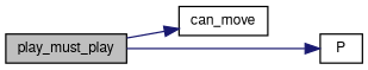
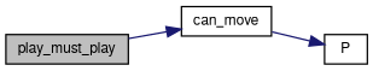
  digraph {
    rankdir=LR
    node [color=black fontname=FreeSans fontsize=10 shape=record]
    edge [color=midnightblue fontname=FreeSans fontsize=10 labelfontname=FreeSans labelfontsize=10 style=solid]
    n1 [fillcolor=grey75 fontcolor=black height=0.2 label=play_must_play style=filled width=0.4]
    n2 [height=0.2 label=can_move width=0.4]
    n3 [height=0.2 label=P width=0.4]
    n1 -> n2
-   n1 -> n3
+   n2 -> n3
  }
